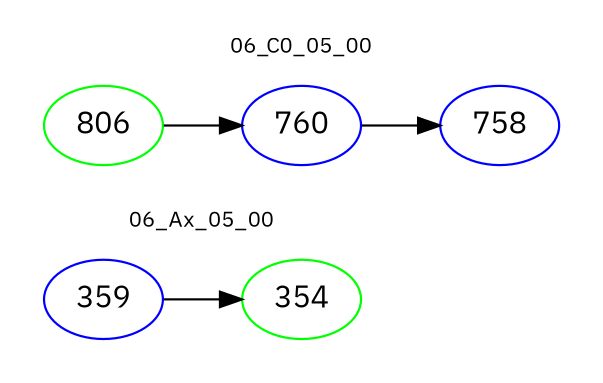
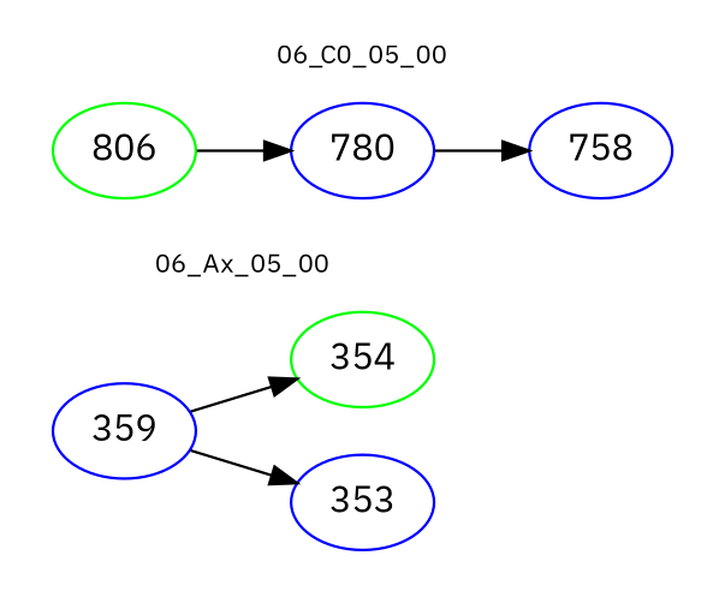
  digraph {
    fontname="IBM Plex Sans"
    rankdir=LR
    node [color=blue fontname="IBM Plex Sans"]
    edge [color=black fontname="IBM Plex Sans"]
    n1 [label=359]
+   n2 [label=353]
    n3 [color=green label=354]
-   n4 [label=760]
+   n4 [label=780]
    n5 [label=758]
    n6 [color=green label=806]
    subgraph cluster_1 {
      color=white
      fontsize=10
      label="06_Ax_05_00"
      n1
+     n2
      n3
    }
    subgraph cluster_2 {
      color=white
      fontsize=10
      label="06_C0_05_00"
      n4
      n5
      n6
    }
+   n1 -> n2
    n1 -> n3
    n4 -> n5
    n6 -> n4
  }
